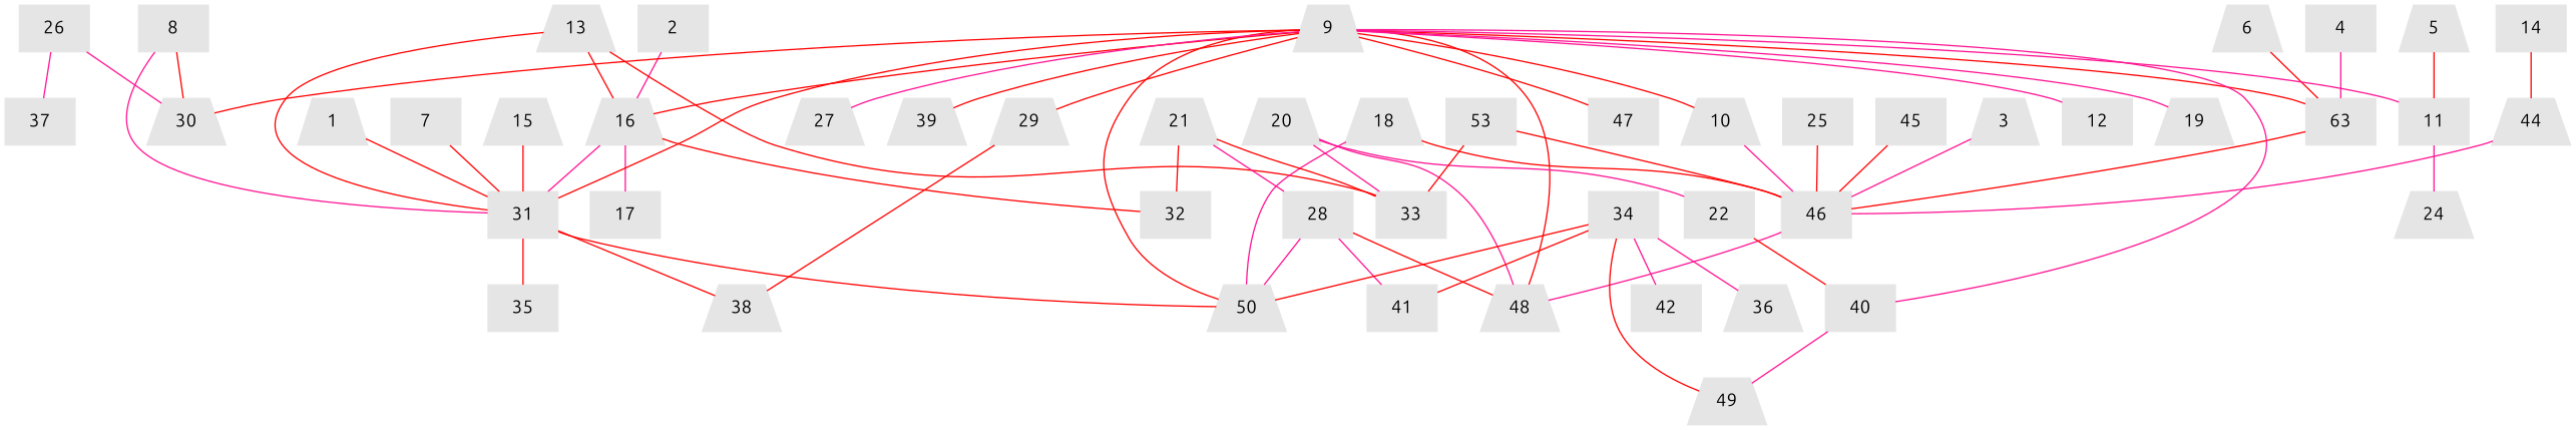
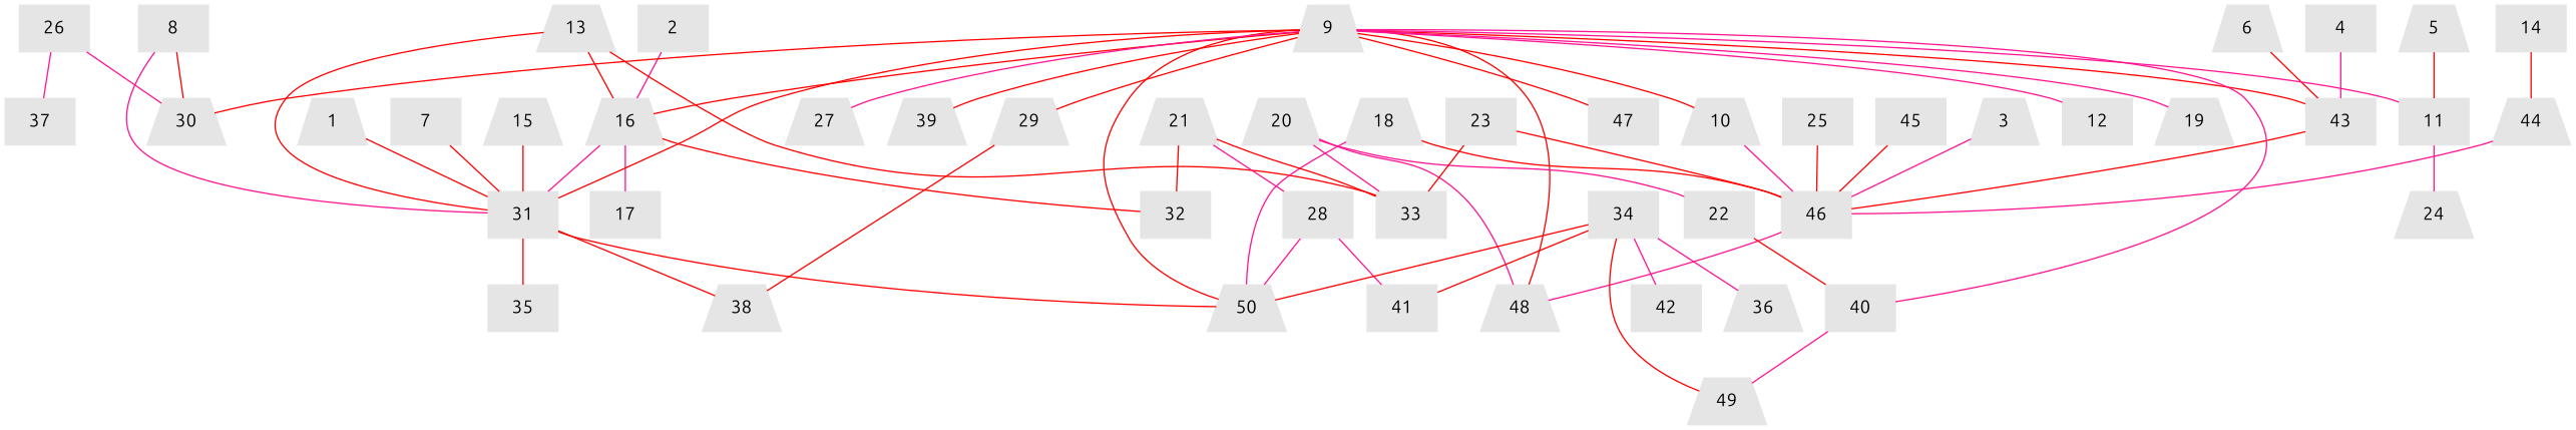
  graph {
    fontname=Ubuntu
    node [color=gray90 fontname=Ubuntu shape=box style=filled]
    edge [color=red fontname=Ubuntu weight=1.0]
    1 [shape=trapezium]
    31
    50 [shape=trapezium]
    38 [shape=trapezium]
    35
    16 [shape=trapezium]
    2
    17
    32
    3 [shape=trapezium]
    46
    48 [shape=trapezium]
    4
-   43 [label=63]
+   43
    5 [shape=trapezium]
    11
    24 [shape=trapezium]
    6 [shape=trapezium]
    7
    8
    30 [shape=trapezium]
    29 [shape=trapezium]
    9 [shape=trapezium]
    10 [shape=trapezium]
    12
    19 [shape=trapezium]
    27 [shape=trapezium]
    39 [shape=trapezium]
    40
    47
    49 [shape=trapezium]
    13 [shape=trapezium]
    33
    15 [shape=trapezium]
    44 [shape=trapezium]
    14
    18 [shape=trapezium]
    20 [shape=trapezium]
    22
    21 [shape=trapezium]
    28
    41
-   23 [label=53]
+   23
    25
    26
    37
    34
    36 [shape=trapezium]
    42
    45
    1 -- 31
    31 -- 50
    31 -- 38
    31 -- 35
    16 -- 31 [color=deeppink]
    16 -- 17 [color=deeppink]
    16 -- 32
    2 -- 16 [color=deeppink]
    3 -- 46 [color=deeppink]
    46 -- 48 [color=deeppink weight=2.0]
    4 -- 43 [color=deeppink]
    43 -- 46
    5 -- 11
    11 -- 24 [color=deeppink]
    6 -- 43
    7 -- 31
    8 -- 31 [color=deeppink]
    8 -- 30
    29 -- 38
    9 -- 31
    9 -- 50
    9 -- 16
    9 -- 48
    9 -- 43
    9 -- 11 [color=deeppink]
    9 -- 30
    9 -- 29 [weight=2.0]
    9 -- 10
    9 -- 12 [color=deeppink]
    9 -- 19 [color=deeppink]
    9 -- 27 [color=deeppink]
    9 -- 39
    9 -- 40 [color=deeppink]
    9 -- 47
    10 -- 46 [color=deeppink]
    40 -- 49 [color=deeppink]
    13 -- 31
    13 -- 16
    13 -- 33
    15 -- 31
    44 -- 46 [color=deeppink]
    14 -- 44
    18 -- 50 [color=deeppink]
    18 -- 46
    20 -- 48 [color=deeppink]
    20 -- 33 [color=deeppink]
    20 -- 22 [color=deeppink]
    22 -- 40
    21 -- 32
    21 -- 33
    21 -- 28 [color=deeppink]
    28 -- 50 [color=deeppink]
-   28 -- 48
    28 -- 41 [color=deeppink]
    23 -- 46
    23 -- 33
    25 -- 46
    26 -- 30 [color=deeppink]
    26 -- 37 [color=deeppink]
    34 -- 50
    34 -- 49
    34 -- 41
    34 -- 36 [color=deeppink]
    34 -- 42 [color=deeppink]
    45 -- 46
  }
